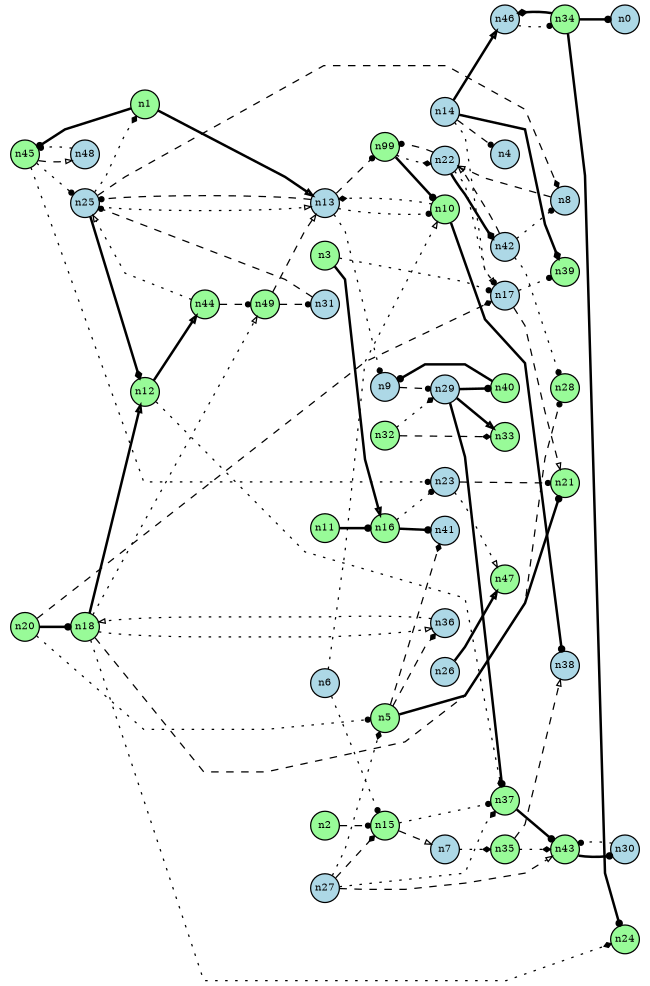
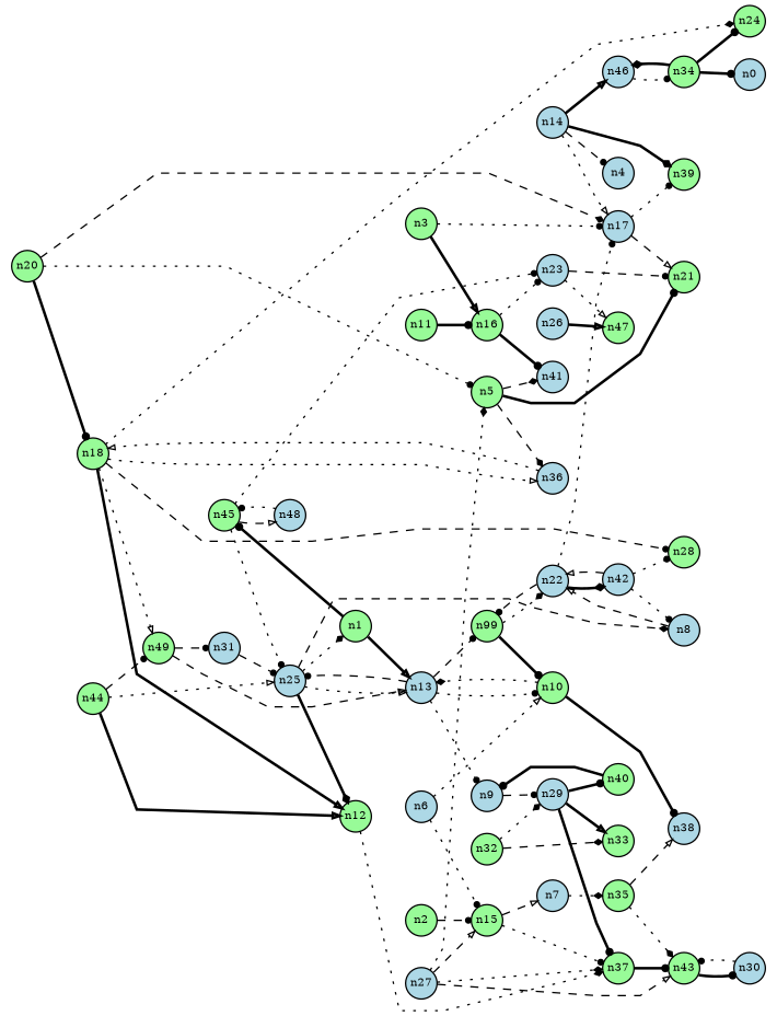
  digraph {
    fontsize=8
    nodesep=0.22
    nodesize=0.16
    rankdir=LR
    ranksep=0.22
    splines=polyline
    node [fillcolor=palegreen fixedsize=shape fontsize=8 shape=circle style=filled]
    edge [arrowhead=dot arrowsize=0.5 style=dotted]
    n45 [width=0.32]
    n23 [fillcolor=lightblue width=0.32]
    n48 [fillcolor=lightblue width=0.32]
    n25 [fillcolor=lightblue width=0.32]
    n21 [width=0.32]
    n47 [width=0.32]
    n1 [width=0.32]
    n13 [fillcolor=lightblue width=0.32]
    n12 [width=0.32]
    n8 [fillcolor=lightblue width=0.32]
    n10 [width=0.32]
    n9 [fillcolor=lightblue width=0.32]
    n19 [label=n99 width=0.32]
    n37 [width=0.32]
    n44 [width=0.32]
    n22 [fillcolor=lightblue width=0.32]
    n38 [fillcolor=lightblue width=0.32]
    n29 [fillcolor=lightblue width=0.32]
    n15 [width=0.32]
    n7 [fillcolor=lightblue width=0.32]
    n35 [width=0.32]
    n43 [width=0.32]
    n30 [fillcolor=lightblue width=0.32]
    n2 [width=0.32]
    n16 [width=0.32]
    n41 [fillcolor=lightblue width=0.32]
    n3 [width=0.32]
    n17 [fillcolor=lightblue width=0.32]
    n39 [width=0.32]
    n5 [width=0.32]
    n36 [fillcolor=lightblue width=0.32]
    n18 [width=0.32]
    n49 [width=0.32]
    n24 [width=0.32]
    n28 [width=0.32]
    n31 [fillcolor=lightblue width=0.32]
    n6 [fillcolor=lightblue width=0.32]
    n11 [width=0.32]
    n33 [width=0.32]
    n40 [width=0.32]
    n42 [fillcolor=lightblue width=0.32]
    n14 [fillcolor=lightblue width=0.32]
    n4 [fillcolor=lightblue width=0.32]
    n46 [fillcolor=lightblue width=0.32]
    n34 [width=0.32]
    n0 [fillcolor=lightblue width=0.32]
    n20 [width=0.32]
    n26 [fillcolor=lightblue width=0.32]
    n27 [fillcolor=lightblue width=0.32]
    n32 [width=0.32]
    n45 -> n23
    n45 -> n48 [arrowhead=onormal style=dashed]
    n45 -> n25
    n23 -> n21 [style=dashed]
    n23 -> n47 [arrowhead=onormal]
    n48 -> n45
    n25 -> n1 [arrowhead=diamond]
    n25 -> n13 [arrowhead=onormal]
    n25 -> n12 [arrowhead=diamond style=bold]
    n25 -> n8 [arrowhead=diamond style=dashed]
    n1 -> n45 [style=bold]
    n1 -> n13 [arrowhead=onormal style=bold]
    n13 -> n25 [style=dashed]
    n13 -> n10
    n13 -> n9
    n13 -> n19 [style=dashed]
    n12 -> n37 [arrowhead=diamond]
-   n12 -> n44 [arrowhead=onormal style=bold]
+   n44 -> n12 [arrowhead=onormal style=bold]
    n8 -> n22 [arrowhead=onormal style=dashed]
    n10 -> n13 [arrowhead=diamond]
    n10 -> n38 [style=bold]
    n9 -> n29 [style=dashed]
    n19 -> n10 [style=bold]
    n19 -> n22 [arrowhead=diamond]
    n37 -> n43 [style=bold]
    n44 -> n25 [arrowhead=onormal]
    n44 -> n49 [style=dashed]
    n22 -> n19 [style=dashed]
    n22 -> n17
    n22 -> n42 [arrowhead=diamond style=bold]
    n29 -> n37 [style=bold]
    n29 -> n33 [arrowhead=onormal style=bold]
    n29 -> n40 [style=bold]
    n15 -> n37
    n15 -> n7 [arrowhead=onormal style=dashed]
    n7 -> n35 [arrowhead=diamond]
    n35 -> n38 [arrowhead=onormal style=dashed]
    n35 -> n43 [arrowhead=diamond]
    n43 -> n30 [style=bold]
    n30 -> n43
    n2 -> n15 [style=dashed]
    n16 -> n23
    n16 -> n41 [style=bold]
    n3 -> n16 [arrowhead=onormal style=bold]
    n3 -> n17
    n17 -> n21 [arrowhead=onormal style=dashed]
    n17 -> n39
    n5 -> n21 [style=bold]
    n5 -> n41 [arrowhead=diamond style=dashed]
    n5 -> n36 [arrowhead=diamond style=dashed]
    n36 -> n18 [arrowhead=onormal]
    n18 -> n12 [arrowhead=onormal style=bold]
    n18 -> n36 [arrowhead=onormal]
    n18 -> n49 [arrowhead=onormal]
    n18 -> n24 [arrowhead=diamond]
    n18 -> n28 [style=dashed]
    n49 -> n13 [arrowhead=onormal style=dashed]
    n49 -> n31 [style=dashed]
    n31 -> n25 [style=dashed]
    n6 -> n10 [arrowhead=onormal]
    n6 -> n15
    n11 -> n16 [style=bold]
    n40 -> n9 [style=bold]
    n42 -> n8
    n42 -> n22 [arrowhead=onormal style=dashed]
    n42 -> n28
    n14 -> n17 [arrowhead=onormal]
    n14 -> n39 [arrowhead=diamond style=bold]
    n14 -> n4 [style=dashed]
    n14 -> n46 [arrowhead=onormal style=bold]
    n46 -> n34
    n34 -> n24 [style=bold]
    n34 -> n46 [arrowhead=diamond style=bold]
    n34 -> n0 [style=bold]
    n20 -> n17 [arrowhead=diamond style=dashed]
    n20 -> n5
    n20 -> n18 [style=bold]
    n26 -> n47 [arrowhead=onormal style=bold]
    n27 -> n37 [arrowhead=diamond]
-   n27 -> n15 [arrowhead=diamond style=dashed]
+   n27 -> n15 [arrowhead=onormal style=dashed]
    n27 -> n43 [arrowhead=onormal style=dashed]
    n27 -> n5 [arrowhead=diamond]
    n32 -> n29 [arrowhead=diamond]
    n32 -> n33 [arrowhead=diamond style=dashed]
  }
